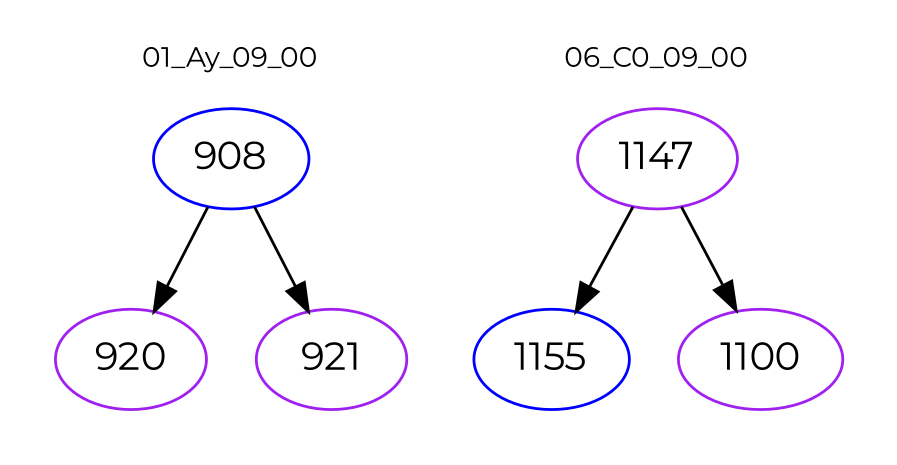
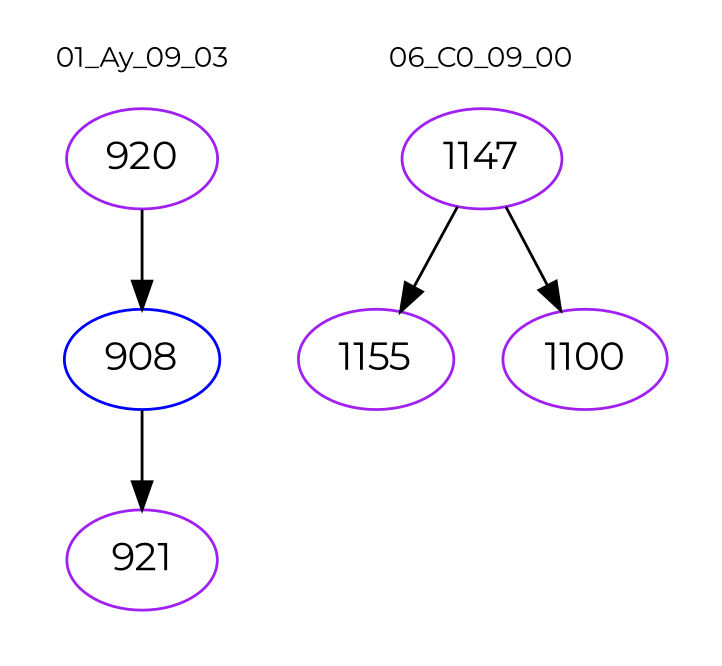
  digraph {
    fontname=Montserrat
    node [color=purple fontname=Montserrat]
    edge [color=black fontname=Montserrat]
    n1 [color=blue label=908]
    n2 [label=920]
    n3 [label=921]
    n4 [label=1147]
-   n5 [color=blue label=1155]
+   n5 [label=1155]
    n6 [label=1100]
    subgraph cluster_1 {
      color=white
      fontsize=10
-     label="01_Ay_09_00"
+     label="01_Ay_09_03"
      n1
      n2
      n3
    }
    subgraph cluster_2 {
      color=white
      fontsize=10
      label="06_C0_09_00"
      n4
      n5
      n6
    }
-   n1 -> n2
+   n2 -> n1
    n1 -> n3
    n4 -> n5
    n4 -> n6
  }
